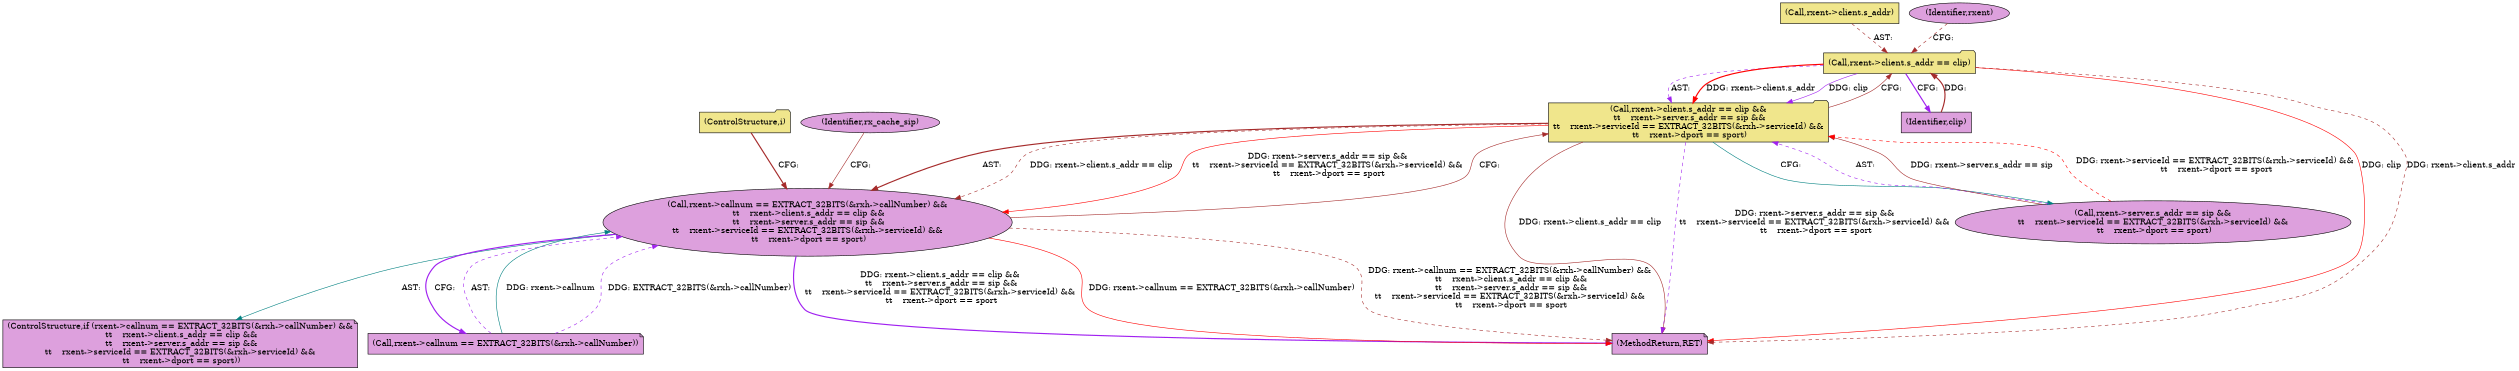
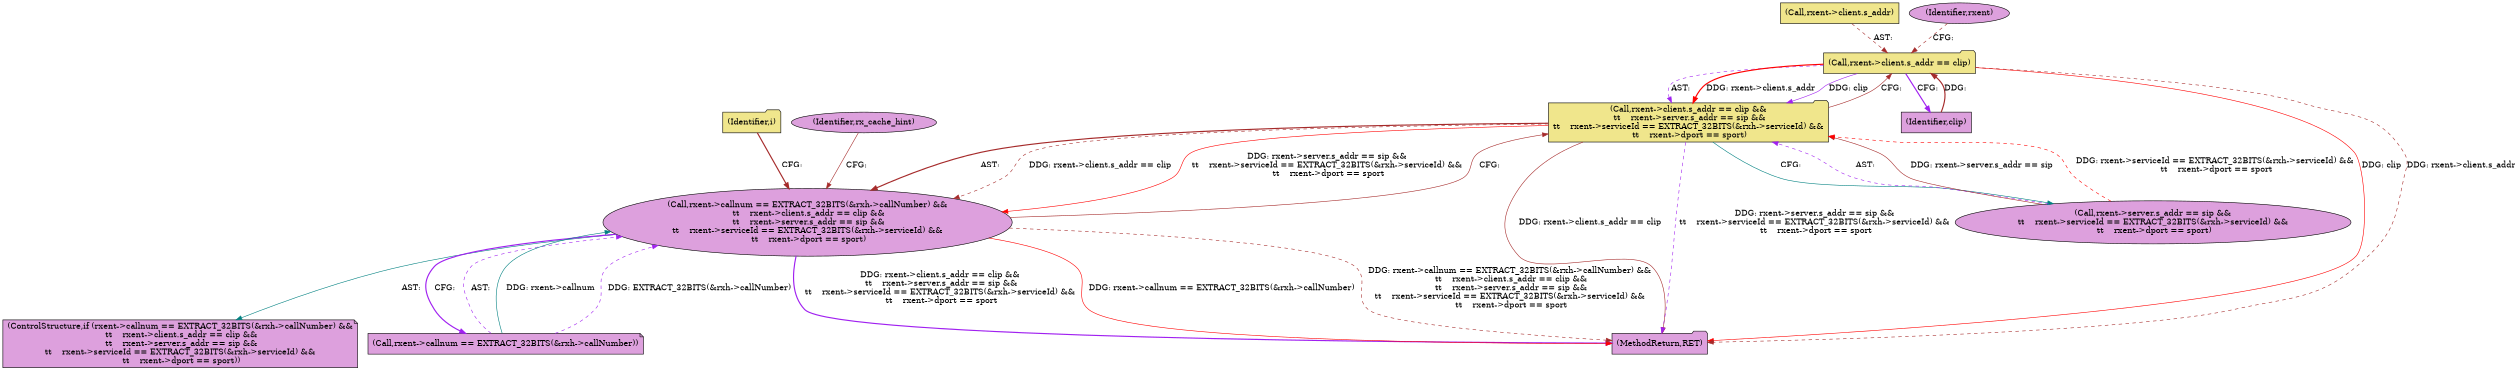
  digraph {
    node [fillcolor=plum shape=folder style=filled]
    edge [color=brown style=solid]
    n1 [fillcolor=khaki label="(Call,rxent->client.s_addr == clip)"]
    n2 [fillcolor=khaki label="(Call,rxent->client.s_addr == clip &&\n \t\t    rxent->server.s_addr == sip &&\n\t\t    rxent->serviceId == EXTRACT_32BITS(&rxh->serviceId) &&\n \t\t    rxent->dport == sport)"]
    n3 [label="(Identifier,clip)" shape=box]
-   n4 [label="(MethodReturn,RET)" shape=note]
+   n4 [label="(MethodReturn,RET)"]
    n5 [label="(Call,rxent->callnum == EXTRACT_32BITS(&rxh->callNumber) &&\n \t\t    rxent->client.s_addr == clip &&\n \t\t    rxent->server.s_addr == sip &&\n\t\t    rxent->serviceId == EXTRACT_32BITS(&rxh->serviceId) &&\n \t\t    rxent->dport == sport)" shape=ellipse]
    n6 [label="(Call,rxent->server.s_addr == sip &&\n\t\t    rxent->serviceId == EXTRACT_32BITS(&rxh->serviceId) &&\n \t\t    rxent->dport == sport)" shape=ellipse]
    n7 [label="(ControlStructure,if (rxent->callnum == EXTRACT_32BITS(&rxh->callNumber) &&\n \t\t    rxent->client.s_addr == clip &&\n \t\t    rxent->server.s_addr == sip &&\n\t\t    rxent->serviceId == EXTRACT_32BITS(&rxh->serviceId) &&\n \t\t    rxent->dport == sport))" shape=note]
    n8 [label="(Call,rxent->callnum == EXTRACT_32BITS(&rxh->callNumber))" shape=note]
    n9 [fillcolor=khaki label="(Call,rxent->client.s_addr)" shape=box]
-   n10 [fillcolor=khaki label="(ControlStructure,i)"]
+   n10 [fillcolor=khaki label="(Identifier,i)"]
    n11 [label="(Identifier,rxent)" shape=ellipse]
-   n12 [label="(Identifier,rx_cache_sip)" shape=ellipse]
+   n12 [label="(Identifier,rx_cache_hint)" shape=ellipse]
    n1 -> n2 [color=purple label="AST: " style=dashed]
    n1 -> n2 [color=red label="DDG: rxent->client.s_addr" style=bold]
    n1 -> n2 [color=purple label="DDG: clip"]
    n1 -> n3 [color=purple label="CFG: " style=bold]
    n1 -> n4 [color=red label="DDG: clip"]
    n1 -> n4 [label="DDG: rxent->client.s_addr" style=dashed]
    n2 -> n1 [label="CFG: "]
    n2 -> n4 [label="DDG: rxent->client.s_addr == clip"]
    n2 -> n4 [color=purple label="DDG: rxent->server.s_addr == sip &&\n\t\t    rxent->serviceId == EXTRACT_32BITS(&rxh->serviceId) &&\n \t\t    rxent->dport == sport" style=dashed]
    n2 -> n5 [label="AST: " style=bold]
    n2 -> n5 [label="DDG: rxent->client.s_addr == clip" style=dashed]
    n2 -> n5 [color=red label="DDG: rxent->server.s_addr == sip &&\n\t\t    rxent->serviceId == EXTRACT_32BITS(&rxh->serviceId) &&\n \t\t    rxent->dport == sport"]
    n2 -> n6 [color=teal label="CFG: "]
    n3 -> n1 [label="DDG: " style=bold]
    n5 -> n2 [label="CFG: "]
    n5 -> n4 [color=purple label="DDG: rxent->client.s_addr == clip &&\n \t\t    rxent->server.s_addr == sip &&\n\t\t    rxent->serviceId == EXTRACT_32BITS(&rxh->serviceId) &&\n \t\t    rxent->dport == sport" style=bold]
    n5 -> n4 [color=red label="DDG: rxent->callnum == EXTRACT_32BITS(&rxh->callNumber)"]
    n5 -> n4 [label="DDG: rxent->callnum == EXTRACT_32BITS(&rxh->callNumber) &&\n \t\t    rxent->client.s_addr == clip &&\n \t\t    rxent->server.s_addr == sip &&\n\t\t    rxent->serviceId == EXTRACT_32BITS(&rxh->serviceId) &&\n \t\t    rxent->dport == sport" style=dashed]
    n5 -> n7 [color=teal label="AST: "]
    n5 -> n8 [color=purple label="CFG: " style=bold]
    n6 -> n2 [color=purple label="AST: " style=dashed]
    n6 -> n2 [label="DDG: rxent->server.s_addr == sip"]
    n6 -> n2 [color=red label="DDG: rxent->serviceId == EXTRACT_32BITS(&rxh->serviceId) &&\n \t\t    rxent->dport == sport" style=dashed]
    n8 -> n5 [color=purple label="AST: " style=dashed]
    n8 -> n5 [color=teal label="DDG: rxent->callnum"]
    n8 -> n5 [color=purple label="DDG: EXTRACT_32BITS(&rxh->callNumber)" style=dashed]
    n9 -> n1 [label="AST: " style=dashed]
    n10 -> n5 [label="CFG: " style=bold]
    n11 -> n1 [label="CFG: " style=dashed]
    n12 -> n5 [label="CFG: "]
  }
